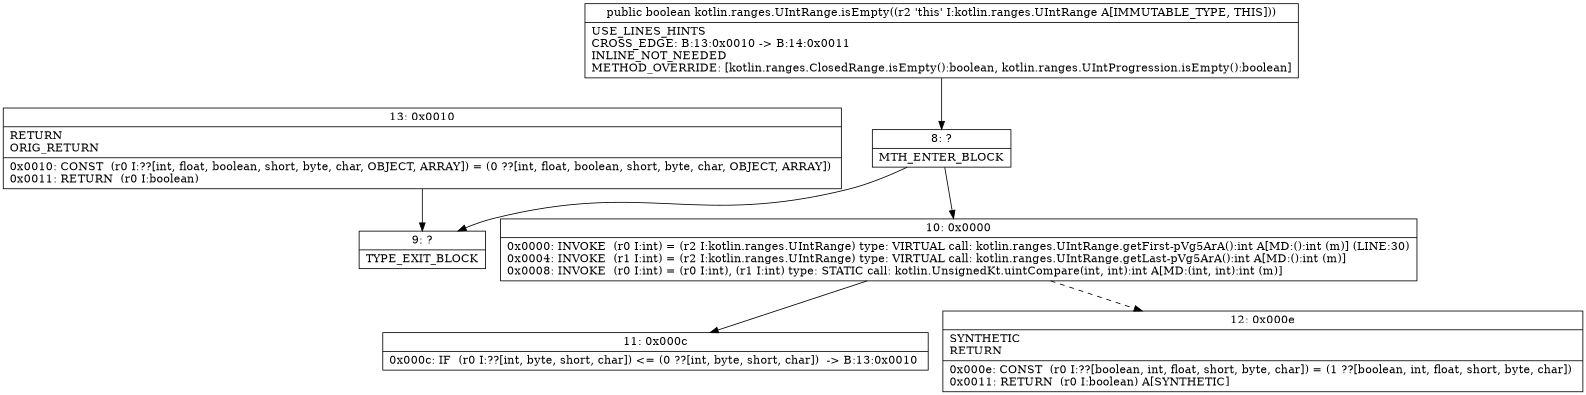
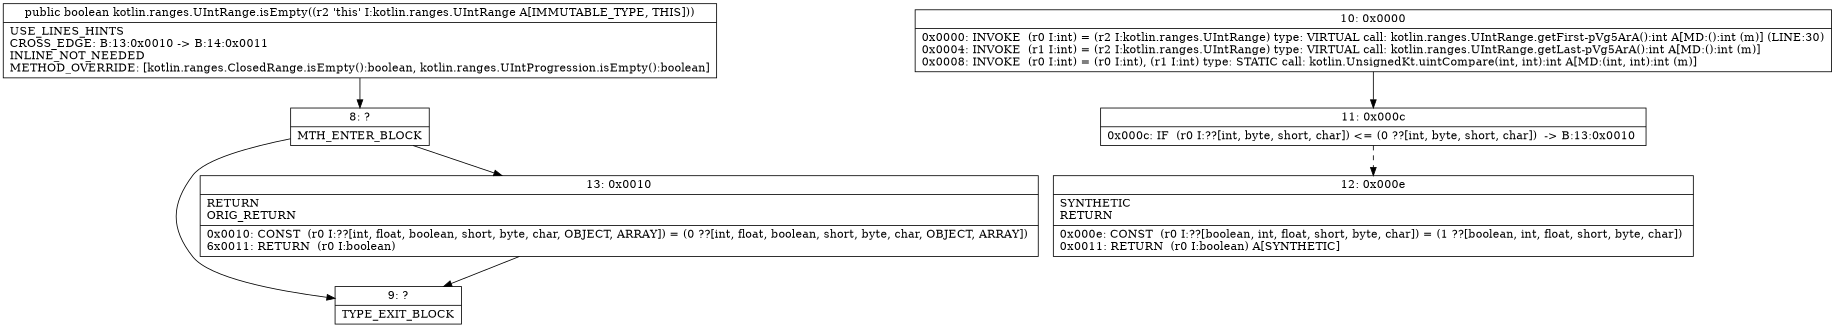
  digraph {
    node [shape=record]
    n1 [label="{8\:\ ?|MTH_ENTER_BLOCK\l}"]
    n2 [label="{10\:\ 0x0000|0x0000: INVOKE  (r0 I:int) = (r2 I:kotlin.ranges.UIntRange) type: VIRTUAL call: kotlin.ranges.UIntRange.getFirst\-pVg5ArA():int A[MD:():int (m)] (LINE:30)\l0x0004: INVOKE  (r1 I:int) = (r2 I:kotlin.ranges.UIntRange) type: VIRTUAL call: kotlin.ranges.UIntRange.getLast\-pVg5ArA():int A[MD:():int (m)]\l0x0008: INVOKE  (r0 I:int) = (r0 I:int), (r1 I:int) type: STATIC call: kotlin.UnsignedKt.uintCompare(int, int):int A[MD:(int, int):int (m)]\l}"]
    n3 [label="{9\:\ ?|TYPE_EXIT_BLOCK\l}"]
    n4 [label="{11\:\ 0x000c|0x000c: IF  (r0 I:??[int, byte, short, char]) \<= (0 ??[int, byte, short, char])  \-\> B:13:0x0010 \l}"]
    n5 [label="{12\:\ 0x000e|SYNTHETIC\lRETURN\l|0x000e: CONST  (r0 I:??[boolean, int, float, short, byte, char]) = (1 ??[boolean, int, float, short, byte, char]) \l0x0011: RETURN  (r0 I:boolean) A[SYNTHETIC]\l}"]
-   n6 [label="{13\:\ 0x0010|RETURN\lORIG_RETURN\l|0x0010: CONST  (r0 I:??[int, float, boolean, short, byte, char, OBJECT, ARRAY]) = (0 ??[int, float, boolean, short, byte, char, OBJECT, ARRAY]) \l0x0011: RETURN  (r0 I:boolean) \l}"]
+   n6 [label="{13\:\ 0x0010|RETURN\lORIG_RETURN\l|0x0010: CONST  (r0 I:??[int, float, boolean, short, byte, char, OBJECT, ARRAY]) = (0 ??[int, float, boolean, short, byte, char, OBJECT, ARRAY]) \l6x0011: RETURN  (r0 I:boolean) \l}"]
    n7 [label="{public boolean kotlin.ranges.UIntRange.isEmpty((r2 'this' I:kotlin.ranges.UIntRange A[IMMUTABLE_TYPE, THIS]))  | USE_LINES_HINTS\lCROSS_EDGE: B:13:0x0010 \-\> B:14:0x0011\lINLINE_NOT_NEEDED\lMETHOD_OVERRIDE: [kotlin.ranges.ClosedRange.isEmpty():boolean, kotlin.ranges.UIntProgression.isEmpty():boolean]\l}"]
-   n1 -> n2
+   n1 -> n6
    n1 -> n3
    n2 -> n4
-   n2 -> n5 [style=dashed]
+   n4 -> n5 [style=dashed]
    n6 -> n3
    n7 -> n1
  }
